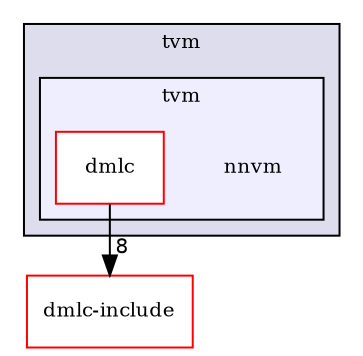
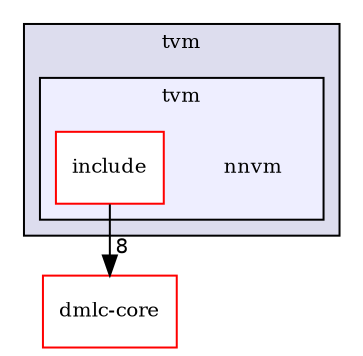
  digraph {
    compound=true
    fontname="DejaVu Serif"
    node [fontname="DejaVu Serif" fontsize=10 shape=box color=red fillcolor=white style=filled]
    n1 [label=nnvm shape=plaintext color="" fillcolor="" style=""]
-   n2 [label=dmlc]
-   n3 [label="dmlc-include"]
+   n2 [label=include]
+   n3 [label="dmlc-core"]
    subgraph cluster_1 {
      bgcolor="#ddddee"
      fontsize=10
      label=tvm
      pencolor=black
      subgraph cluster_2 {
        bgcolor="#eeeeff"
        fontsize=10
        pencolor=black
        n1
        n2
      }
    }
    n2 -> n3 [headlabel=8 labeldistance=1.5 labelfontname=Helvetica labelfontsize=10 fontname="DejaVu Serif"]
  }
